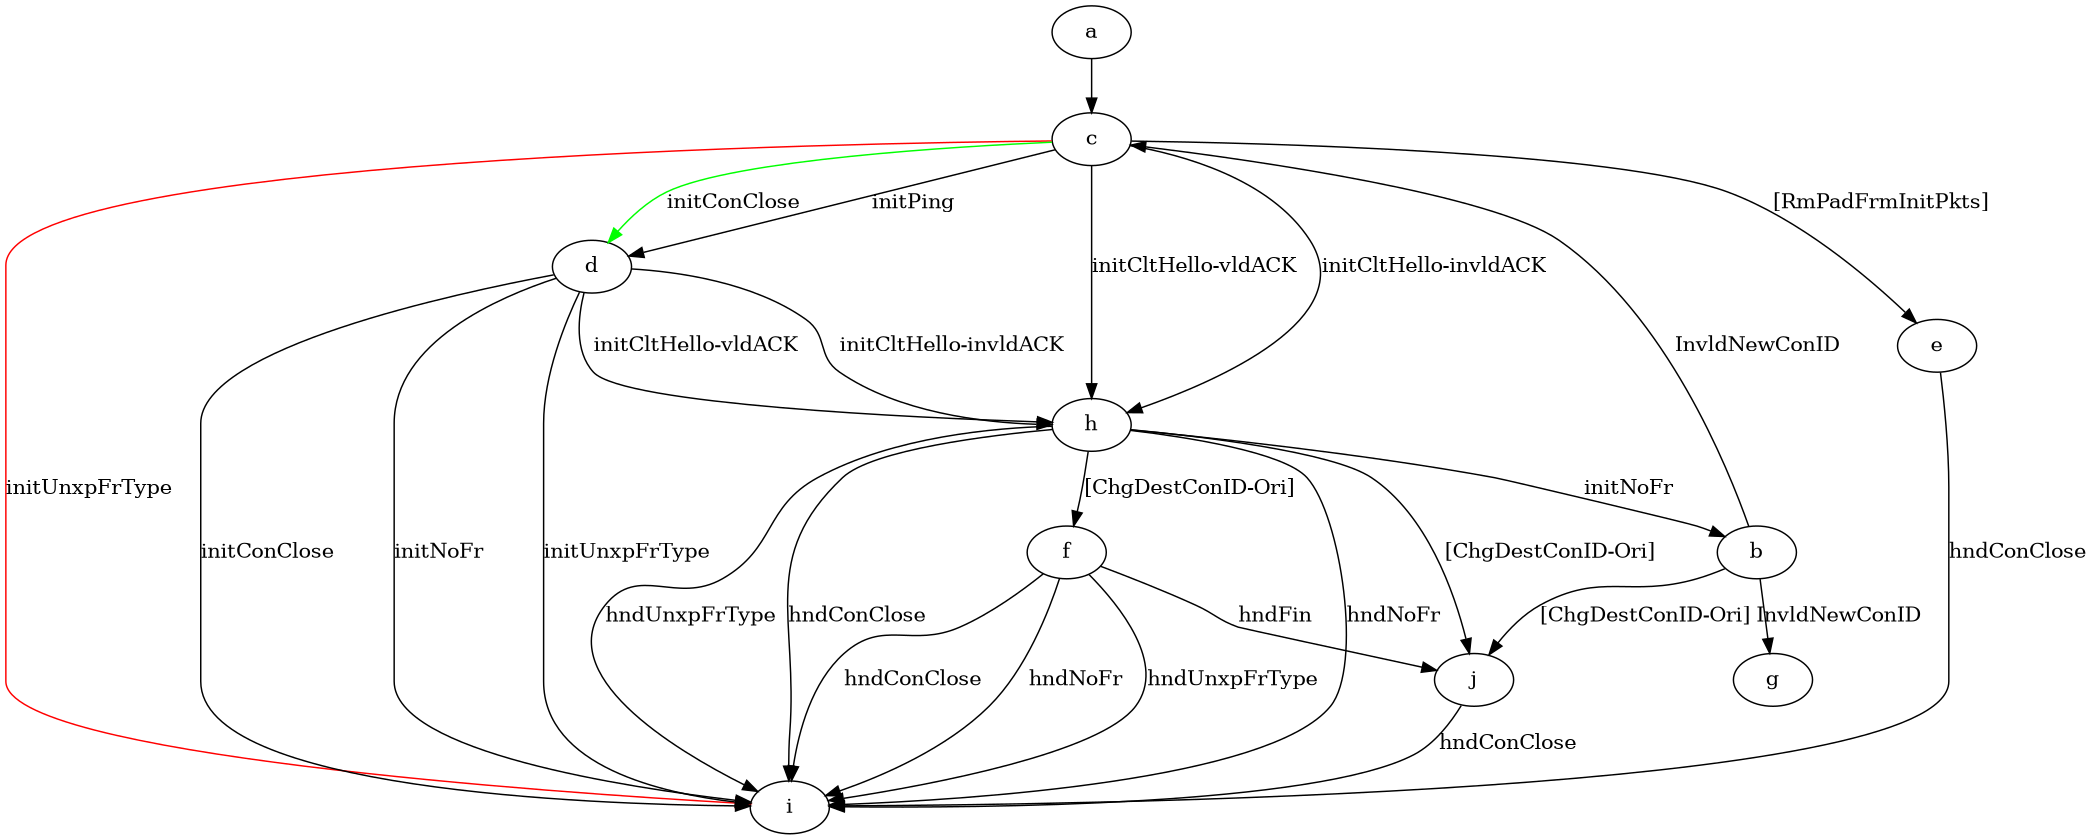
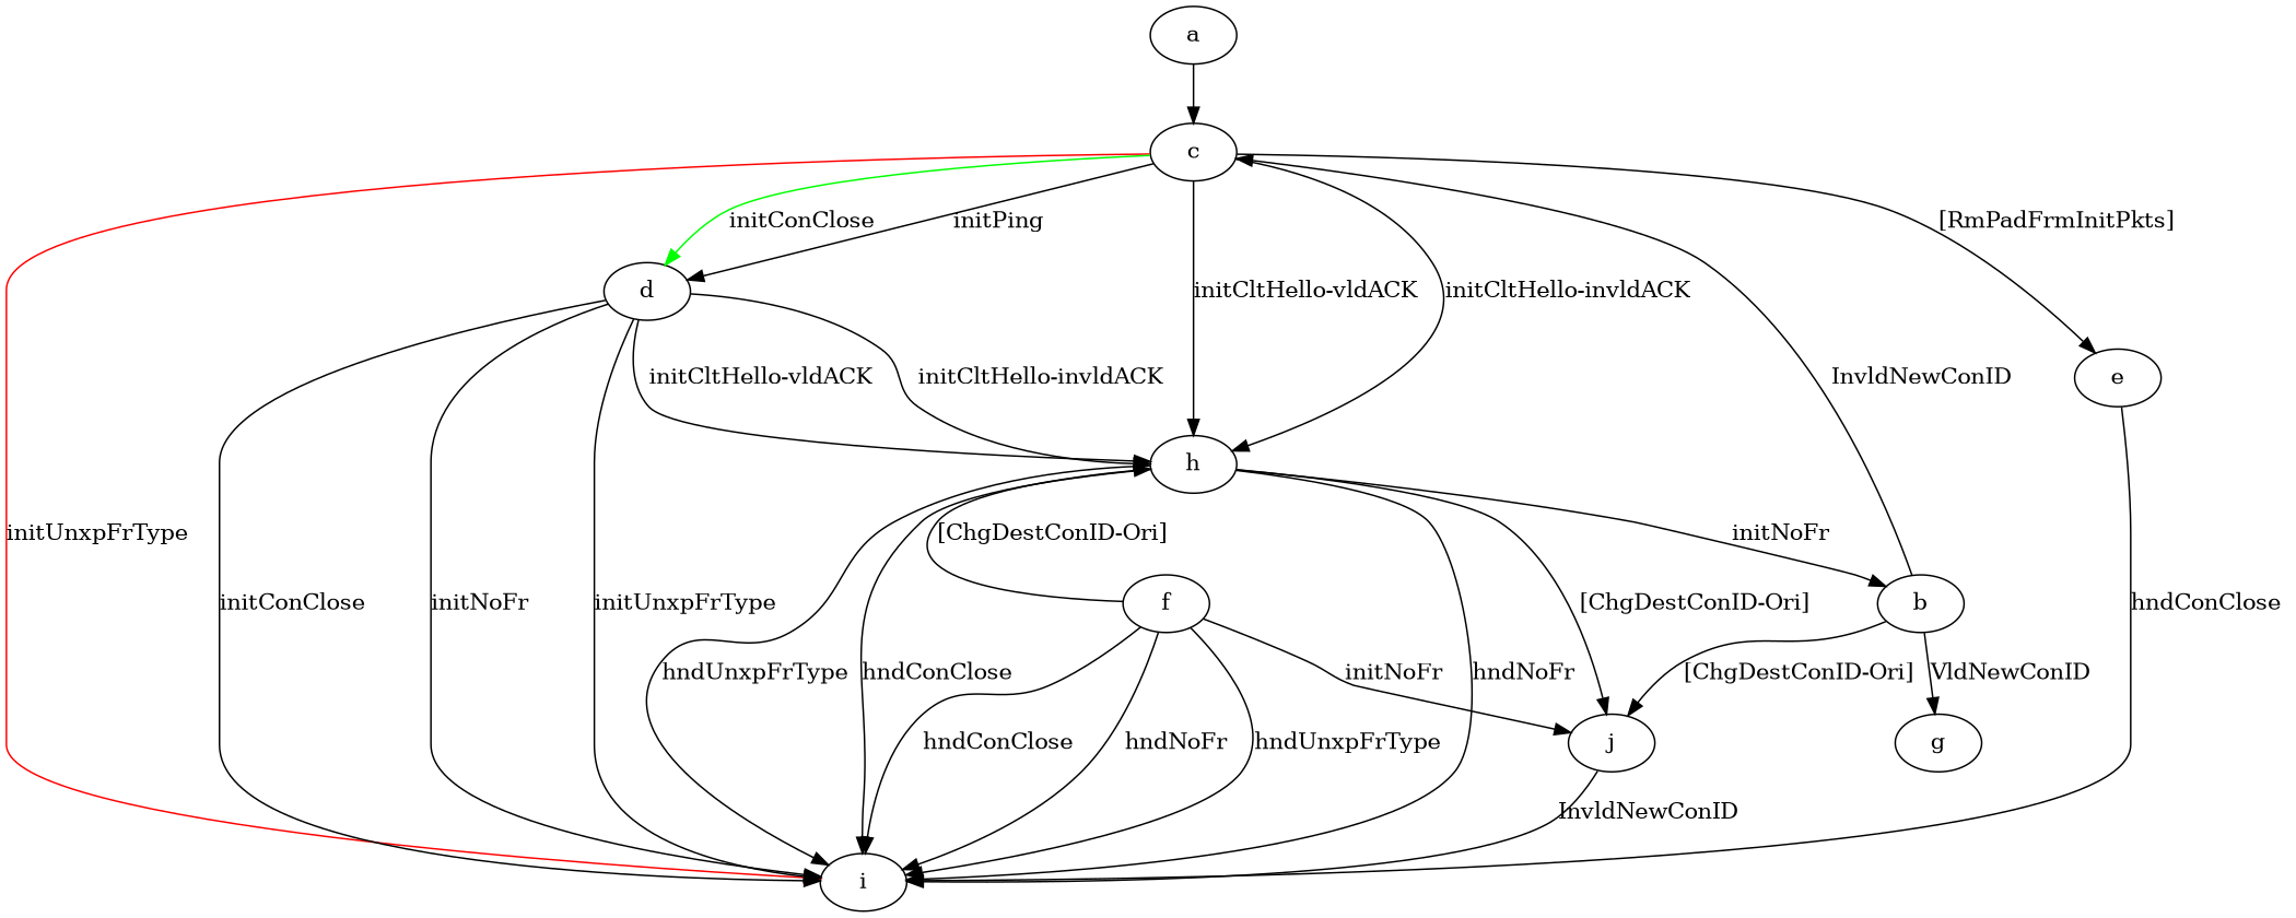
  digraph {
    a
    c
    i
    d
    e
    h
    b
    j
    f
    g
    a -> c
    c -> i [color=red label="initUnxpFrType "]
    c -> d [label="initPing "]
    c -> d [color=green label="initConClose "]
    c -> e [label="[RmPadFrmInitPkts] "]
    c -> h [label="initCltHello-vldACK "]
    c -> h [label="initCltHello-invldACK "]
    d -> i [label="initConClose "]
    d -> i [label="initNoFr "]
    d -> i [label="initUnxpFrType "]
    d -> h [label="initCltHello-vldACK "]
    d -> h [label="initCltHello-invldACK "]
    e -> i [label="hndConClose "]
    h -> i [label="hndConClose "]
    h -> i [label="hndNoFr "]
    h -> i [label="hndUnxpFrType "]
    h -> b [label="initNoFr "]
    h -> j [label="[ChgDestConID-Ori] "]
-   h -> f [label="[ChgDestConID-Ori] "]
+   f -> h [label="[ChgDestConID-Ori] "]
    b -> c [label="InvldNewConID "]
    b -> j [label="[ChgDestConID-Ori] "]
-   b -> g [label="InvldNewConID "]
-   j -> i [label="hndConClose "]
+   b -> g [label="VldNewConID "]
+   j -> i [label="InvldNewConID "]
    f -> i [label="hndConClose "]
    f -> i [label="hndNoFr "]
    f -> i [label="hndUnxpFrType "]
-   f -> j [label="hndFin "]
+   f -> j [label="initNoFr "]
  }
